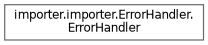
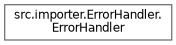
  digraph {
    rankdir=LR
-   n1 [color=grey40 fillcolor=white fontname=Helvetica fontsize=10 height=0.2 label="importer.importer.ErrorHandler.\lErrorHandler" shape=box style=filled width=0.4]
+   n1 [color=grey40 fillcolor=white fontname=Helvetica fontsize=10 height=0.2 label="src.importer.ErrorHandler.\lErrorHandler" shape=box style=filled width=0.4]
  }
